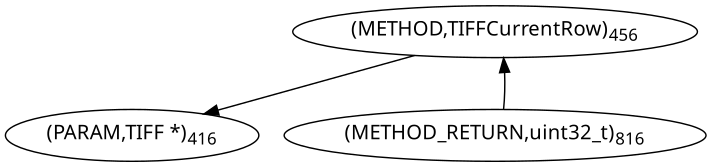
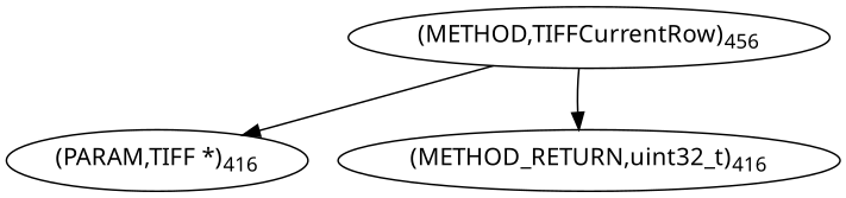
  digraph {
    fontname="Noto Sans"
    node [fontname="Noto Sans"]
    edge [fontname="Noto Sans"]
    n1 [label=<(METHOD,TIFFCurrentRow)<SUB>456</SUB>>]
    n2 [label=<(PARAM,TIFF *)<SUB>416</SUB>>]
-   n3 [label=<(METHOD_RETURN,uint32_t)<SUB>816</SUB>>]
+   n3 [label=<(METHOD_RETURN,uint32_t)<SUB>416</SUB>>]
    n1 -> n2
-   n3 -> n1
+   n1 -> n3
  }
